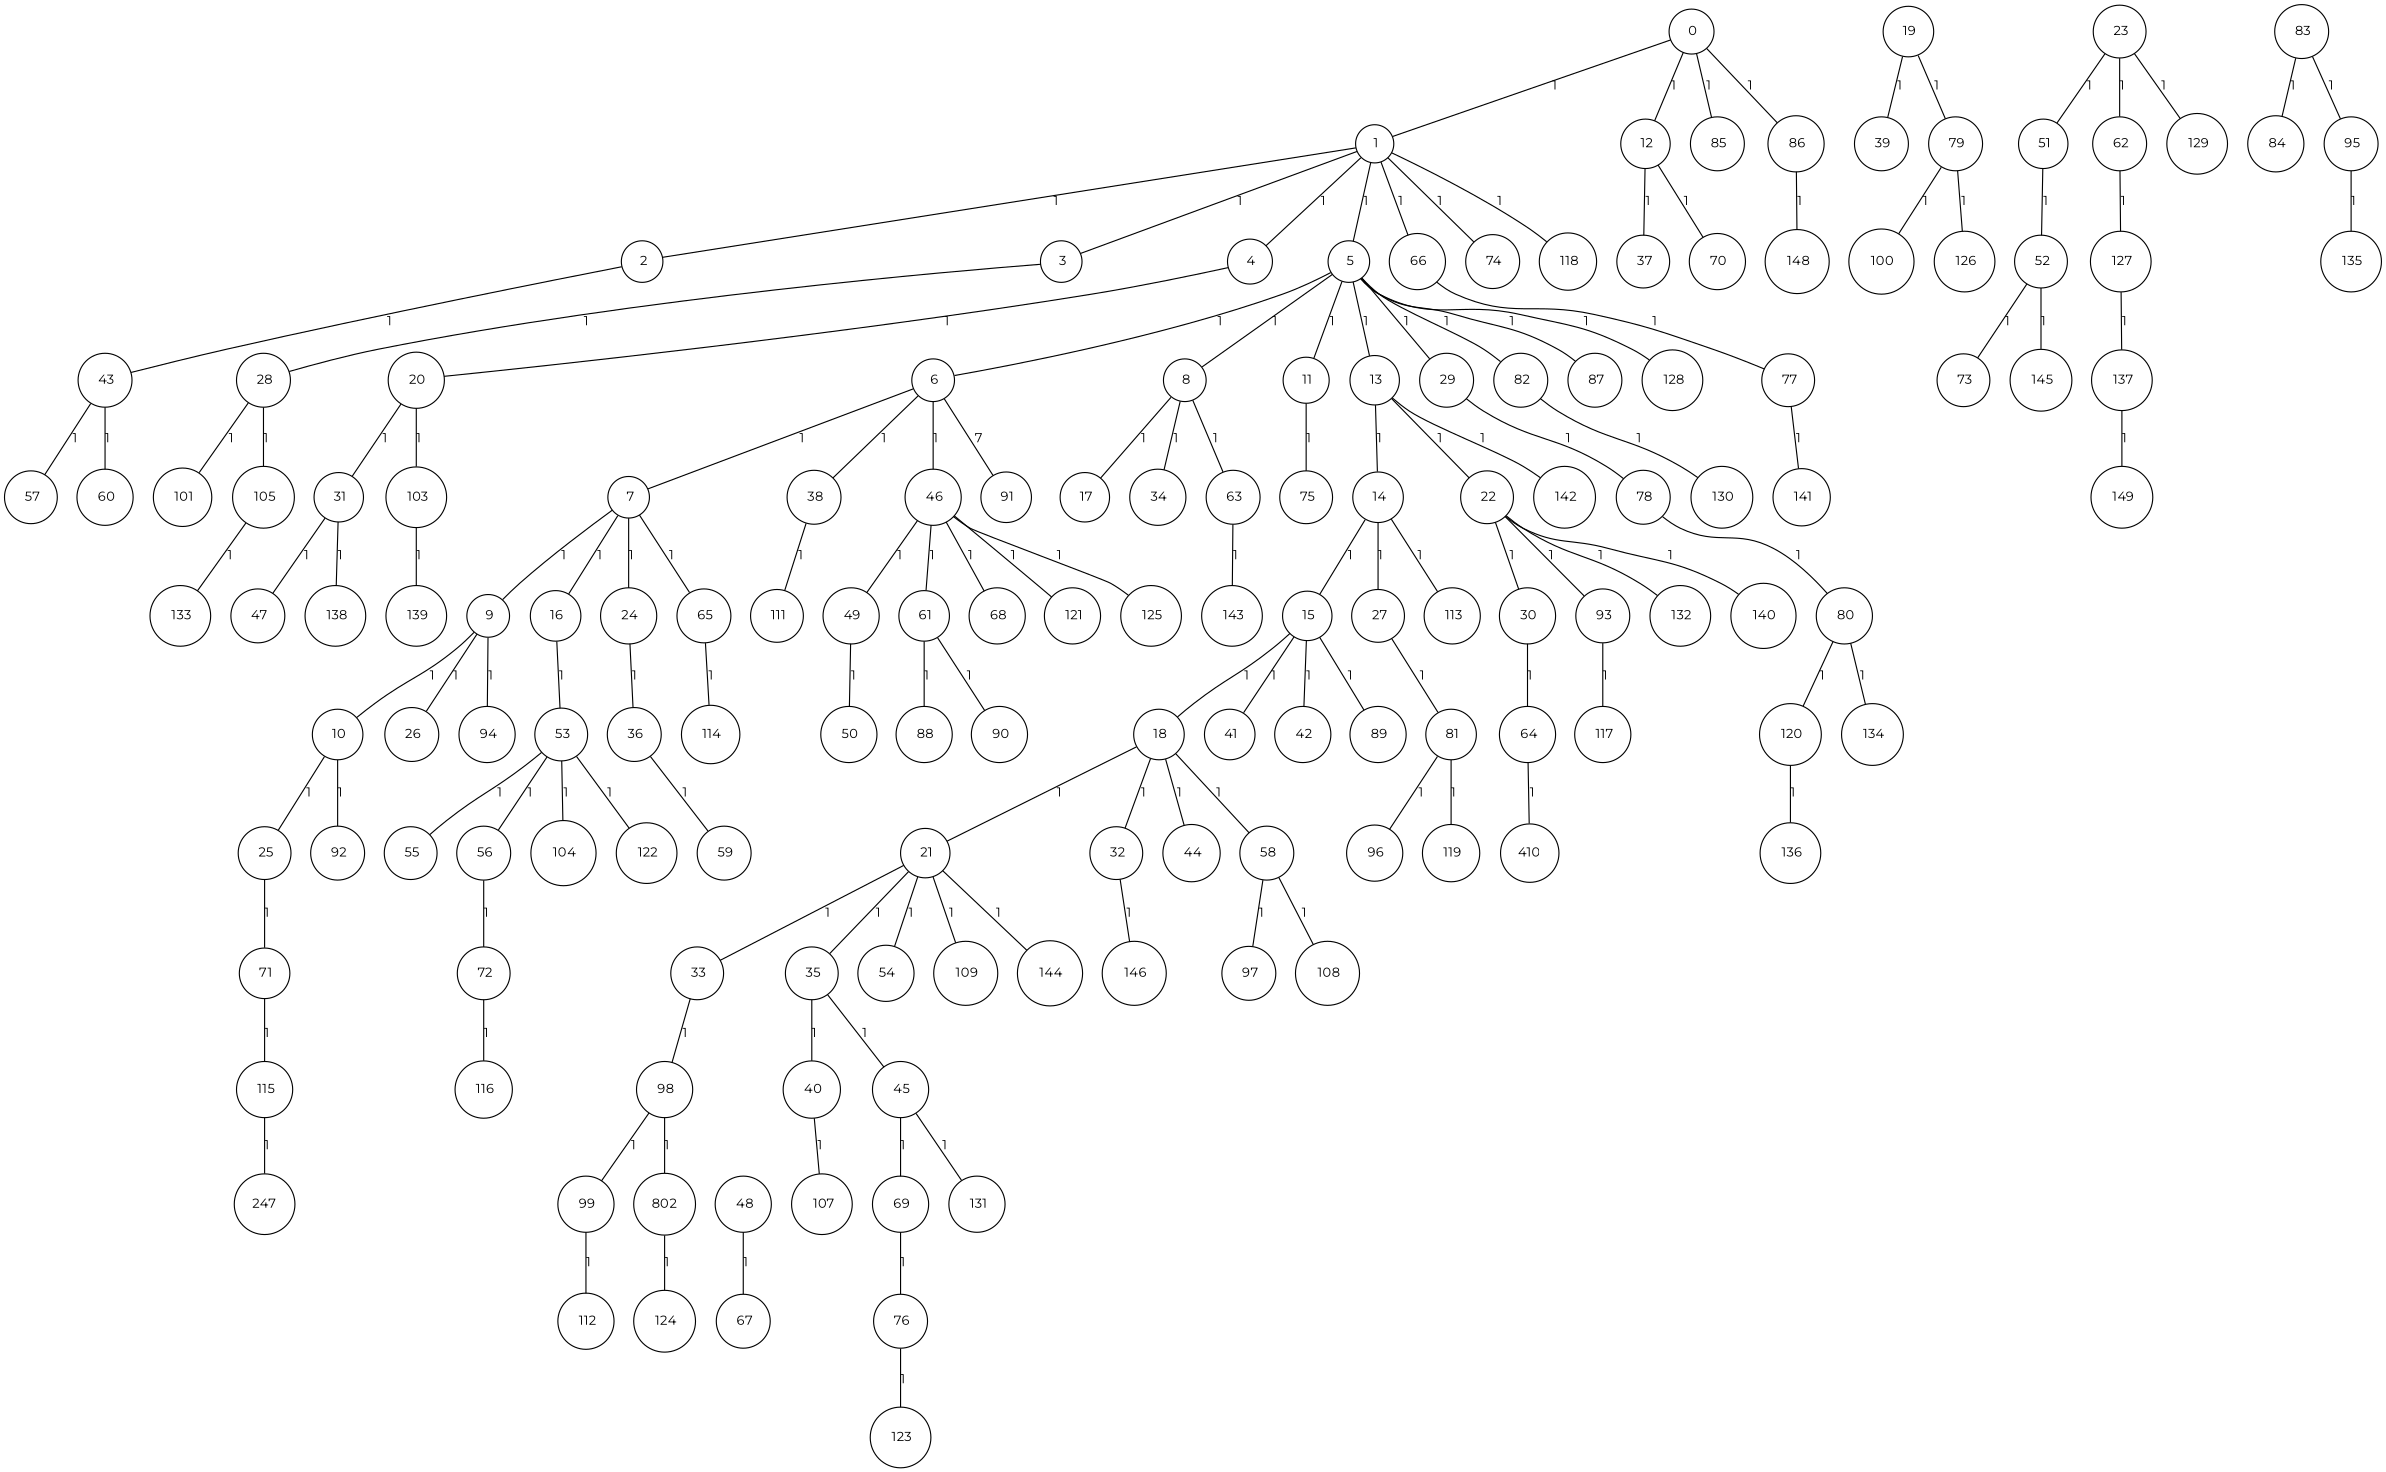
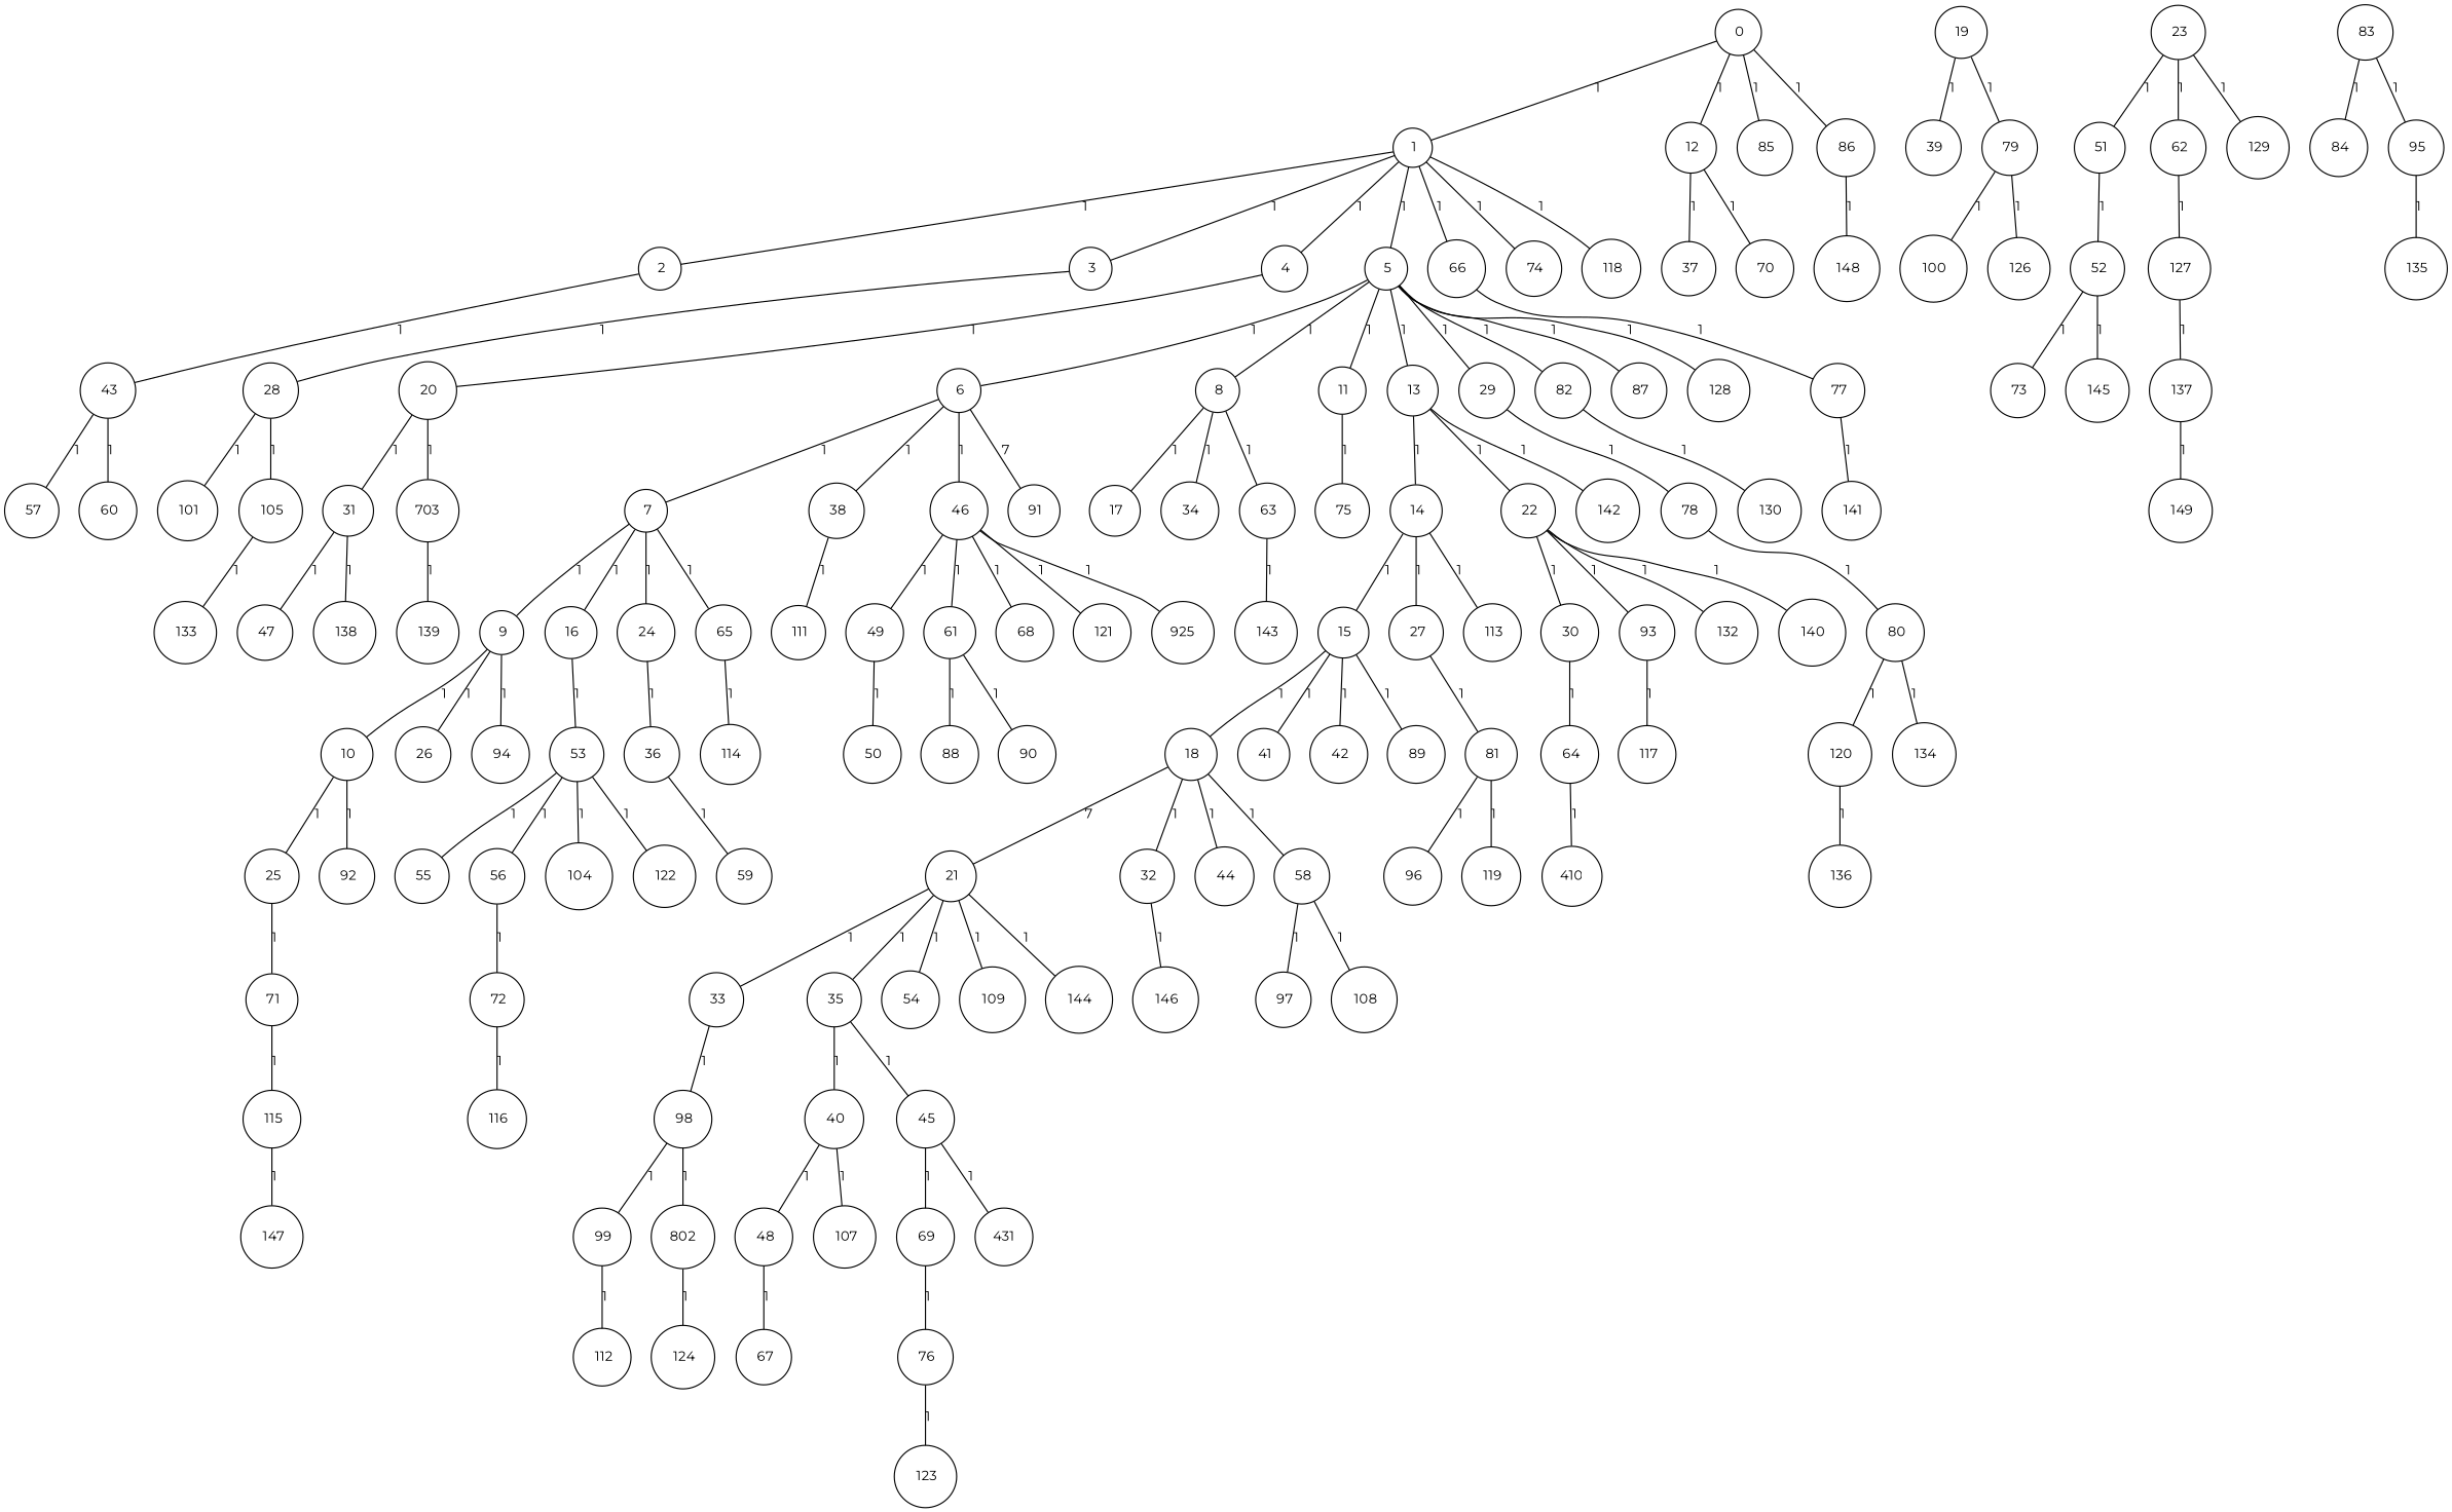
  graph {
    fixedsize="true;"
    fontname=Montserrat
    node [color=black fontname=Montserrat fontsize=12 hight=.12 shape=circle]
    edge [fontname=Montserrat fontsize=12]
    n1 [label=" 0" width=.12]
    n2 [label=" 1" width=.12]
    n3 [label=" 12" width=.12]
    n4 [label=" 85" width=.12]
    n5 [label=" 86" width=.12]
    n6 [label=" 2" width=.12]
    n7 [label=" 3" width=.12]
    n8 [label=" 4" width=.12]
    n9 [label=" 5" width=.12]
    n10 [label=" 66" width=.12]
    n11 [label=" 74" width=.12]
    n12 [label=" 118" width=.12]
    n13 [label=" 37" width=.12]
    n14 [label=" 70" width=.12]
    n15 [label=" 148" width=.12]
    n16 [label=" 43" width=.12]
    n17 [label=" 28" width=.12]
    n18 [label=" 20" width=.12]
    n19 [label=" 6" width=.12]
    n20 [label=" 8" width=.12]
    n21 [label=" 11" width=.12]
    n22 [label=" 13" width=.12]
    n23 [label=" 29" width=.12]
    n24 [label=" 82" width=.12]
    n25 [label=" 87" width=.12]
    n26 [label=" 128" width=.12]
    n27 [label=" 77" width=.12]
    n28 [label=" 57" width=.12]
    n29 [label=" 60" width=.12]
    n30 [label=" 101" width=.12]
    n31 [label=" 105" width=.12]
    n32 [label=" 31" width=.12]
-   n33 [label=" 103" width=.12]
+   n33 [label=703 width=.12]
    n34 [label=" 7" width=.12]
    n35 [label=" 38" width=.12]
    n36 [label=" 46" width=.12]
    n37 [label=" 91" width=.12]
    n38 [label=" 17" width=.12]
    n39 [label=" 34" width=.12]
    n40 [label=" 63" width=.12]
    n41 [label=" 75" width=.12]
    n42 [label=" 14" width=.12]
    n43 [label=" 22" width=.12]
    n44 [label=" 142" width=.12]
    n45 [label=" 78" width=.12]
    n46 [label=" 130" width=.12]
    n47 [label=" 9" width=.12]
    n48 [label=" 16" width=.12]
    n49 [label=" 24" width=.12]
    n50 [label=" 65" width=.12]
    n51 [label=" 111" width=.12]
    n52 [label=" 49" width=.12]
    n53 [label=" 61" width=.12]
    n54 [label=" 68" width=.12]
    n55 [label=" 121" width=.12]
-   n56 [label=" 125" width=.12]
+   n56 [label=925 width=.12]
    n57 [label=" 10" width=.12]
    n58 [label=" 26" width=.12]
    n59 [label=" 94" width=.12]
    n60 [label=" 53" width=.12]
    n61 [label=" 19" width=.12]
    n62 [label=" 39" width=.12]
    n63 [label=" 79" width=.12]
    n64 [label=" 36" width=.12]
    n65 [label=" 114" width=.12]
    n66 [label=" 143" width=.12]
    n67 [label=" 25" width=.12]
    n68 [label=" 92" width=.12]
    n69 [label=" 71" width=.12]
    n70 [label=" 23" width=.12]
    n71 [label=" 51" width=.12]
    n72 [label=" 62" width=.12]
    n73 [label=" 129" width=.12]
    n74 [label=" 15" width=.12]
    n75 [label=" 27" width=.12]
    n76 [label=" 113" width=.12]
    n77 [label=" 30" width=.12]
    n78 [label=" 93" width=.12]
    n79 [label=" 132" width=.12]
    n80 [label=" 140" width=.12]
    n81 [label=" 18" width=.12]
    n82 [label=" 41" width=.12]
    n83 [label=" 42" width=.12]
    n84 [label=" 89" width=.12]
    n85 [label=" 81" width=.12]
    n86 [label=" 21" width=.12]
    n87 [label=" 32" width=.12]
    n88 [label=" 44" width=.12]
    n89 [label=" 58" width=.12]
    n90 [label=" 55" width=.12]
    n91 [label=" 56" width=.12]
    n92 [label=" 104" width=.12]
    n93 [label=" 122" width=.12]
    n94 [label=" 33" width=.12]
    n95 [label=" 35" width=.12]
    n96 [label=" 54" width=.12]
    n97 [label=" 109" width=.12]
    n98 [label=" 144" width=.12]
    n99 [label=" 146" width=.12]
    n100 [label=" 97" width=.12]
    n101 [label=" 108" width=.12]
    n102 [label=" 100" width=.12]
    n103 [label=" 126" width=.12]
    n104 [label=" 47" width=.12]
    n105 [label=" 138" width=.12]
    n106 [label=" 139" width=.12]
    n107 [label=" 98" width=.12]
    n108 [label=" 40" width=.12]
    n109 [label=" 45" width=.12]
    n110 [label=" 64" width=.12]
    n111 [label=" 117" width=.12]
    n112 [label=" 52" width=.12]
    n113 [label=" 127" width=.12]
    n114 [label=" 59" width=.12]
    n115 [label=" 115" width=.12]
    n116 [label=" 96" width=.12]
    n117 [label=" 119" width=.12]
    n118 [label=" 133" width=.12]
    n119 [label=" 80" width=.12]
    n120 [label=410 width=.12]
    n121 [label=" 99" width=.12]
    n122 [label=802 width=.12]
    n123 [label=" 48" width=.12]
    n124 [label=" 107" width=.12]
    n125 [label=" 69" width=.12]
-   n126 [label=" 131" width=.12]
+   n126 [label=431 width=.12]
    n127 [label=" 67" width=.12]
    n128 [label=" 76" width=.12]
    n129 [label=" 50" width=.12]
    n130 [label=" 88" width=.12]
    n131 [label=" 90" width=.12]
    n132 [label=" 73" width=.12]
    n133 [label=" 145" width=.12]
    n134 [label=" 72" width=.12]
    n135 [label=" 116" width=.12]
    n136 [label=" 83" width=.12]
    n137 [label=" 84" width=.12]
    n138 [label=" 95" width=.12]
    n139 [label=" 137" width=.12]
    n140 [label=" 141" width=.12]
    n141 [label=" 123" width=.12]
-   n142 [label=247 width=.12]
+   n142 [label=" 147" width=.12]
    n143 [label=" 120" width=.12]
    n144 [label=" 134" width=.12]
    n145 [label=" 136" width=.12]
    n146 [label=" 135" width=.12]
    n147 [label=" 112" width=.12]
    n148 [label=" 124" width=.12]
    n149 [label=" 149" width=.12]
    n1 -- n2 [label=1]
    n1 -- n3 [label=1]
    n1 -- n4 [label=1]
    n1 -- n5 [label=1]
    n2 -- n6 [label=1]
    n2 -- n7 [label=1]
    n2 -- n8 [label=1]
    n2 -- n9 [label=1]
    n2 -- n10 [label=1]
    n2 -- n11 [label=1]
    n2 -- n12 [label=1]
    n3 -- n13 [label=1]
    n3 -- n14 [label=1]
    n5 -- n15 [label=1]
    n6 -- n16 [label=1]
    n7 -- n17 [label=1]
    n8 -- n18 [label=1]
    n9 -- n19 [label=1]
    n9 -- n20 [label=1]
    n9 -- n21 [label=1]
    n9 -- n22 [label=1]
    n9 -- n23 [label=1]
    n9 -- n24 [label=1]
    n9 -- n25 [label=1]
    n9 -- n26 [label=1]
    n10 -- n27 [label=1]
    n16 -- n28 [label=1]
    n16 -- n29 [label=1]
    n17 -- n30 [label=1]
    n17 -- n31 [label=1]
    n18 -- n32 [label=1]
    n18 -- n33 [label=1]
    n19 -- n34 [label=1]
    n19 -- n35 [label=1]
    n19 -- n36 [label=1]
    n19 -- n37 [label=7]
    n20 -- n38 [label=1]
    n20 -- n39 [label=1]
    n20 -- n40 [label=1]
    n21 -- n41 [label=1]
    n22 -- n42 [label=1]
    n22 -- n43 [label=1]
    n22 -- n44 [label=1]
    n23 -- n45 [label=1]
    n24 -- n46 [label=1]
    n27 -- n140 [label=1]
    n31 -- n118 [label=1]
    n32 -- n104 [label=1]
    n32 -- n105 [label=1]
    n33 -- n106 [label=1]
    n34 -- n47 [label=1]
    n34 -- n48 [label=1]
    n34 -- n49 [label=1]
    n34 -- n50 [label=1]
    n35 -- n51 [label=1]
    n36 -- n52 [label=1]
    n36 -- n53 [label=1]
    n36 -- n54 [label=1]
    n36 -- n55 [label=1]
    n36 -- n56 [label=1]
    n40 -- n66 [label=1]
    n42 -- n74 [label=1]
    n42 -- n75 [label=1]
    n42 -- n76 [label=1]
    n43 -- n77 [label=1]
    n43 -- n78 [label=1]
    n43 -- n79 [label=1]
    n43 -- n80 [label=1]
    n45 -- n119 [label=1]
    n47 -- n57 [label=1]
    n47 -- n58 [label=1]
    n47 -- n59 [label=1]
    n48 -- n60 [label=1]
    n49 -- n64 [label=1]
    n50 -- n65 [label=1]
    n52 -- n129 [label=1]
    n53 -- n130 [label=1]
    n53 -- n131 [label=1]
    n57 -- n67 [label=1]
    n57 -- n68 [label=1]
    n60 -- n90 [label=1]
    n60 -- n91 [label=1]
    n60 -- n92 [label=1]
    n60 -- n93 [label=1]
    n61 -- n62 [label=1]
    n61 -- n63 [label=1]
    n63 -- n102 [label=1]
    n63 -- n103 [label=1]
    n64 -- n114 [label=1]
    n67 -- n69 [label=1]
    n69 -- n115 [label=1]
    n70 -- n71 [label=1]
    n70 -- n72 [label=1]
    n70 -- n73 [label=1]
    n71 -- n112 [label=1]
    n72 -- n113 [label=1]
    n74 -- n81 [label=1]
    n74 -- n82 [label=1]
    n74 -- n83 [label=1]
    n74 -- n84 [label=1]
    n75 -- n85 [label=1]
    n77 -- n110 [label=1]
    n78 -- n111 [label=1]
-   n81 -- n86 [label=1]
+   n81 -- n86 [label=7]
    n81 -- n87 [label=1]
    n81 -- n88 [label=1]
    n81 -- n89 [label=1]
    n85 -- n116 [label=1]
    n85 -- n117 [label=1]
    n86 -- n94 [label=1]
    n86 -- n95 [label=1]
    n86 -- n96 [label=1]
    n86 -- n97 [label=1]
    n86 -- n98 [label=1]
    n87 -- n99 [label=1]
    n89 -- n100 [label=1]
    n89 -- n101 [label=1]
    n91 -- n134 [label=1]
    n94 -- n107 [label=1]
    n95 -- n108 [label=1]
    n95 -- n109 [label=1]
    n107 -- n121 [label=1]
    n107 -- n122 [label=1]
+   n108 -- n123 [label=1]
    n108 -- n124 [label=1]
    n109 -- n125 [label=1]
    n109 -- n126 [label=1]
    n110 -- n120 [label=1]
    n112 -- n132 [label=1]
    n112 -- n133 [label=1]
    n113 -- n139 [label=1]
    n115 -- n142 [label=1]
    n119 -- n143 [label=1]
    n119 -- n144 [label=1]
    n121 -- n147 [label=1]
    n122 -- n148 [label=1]
    n123 -- n127 [label=1]
    n125 -- n128 [label=1]
    n128 -- n141 [label=1]
    n134 -- n135 [label=1]
    n136 -- n137 [label=1]
    n136 -- n138 [label=1]
    n138 -- n146 [label=1]
    n139 -- n149 [label=1]
    n143 -- n145 [label=1]
  }
